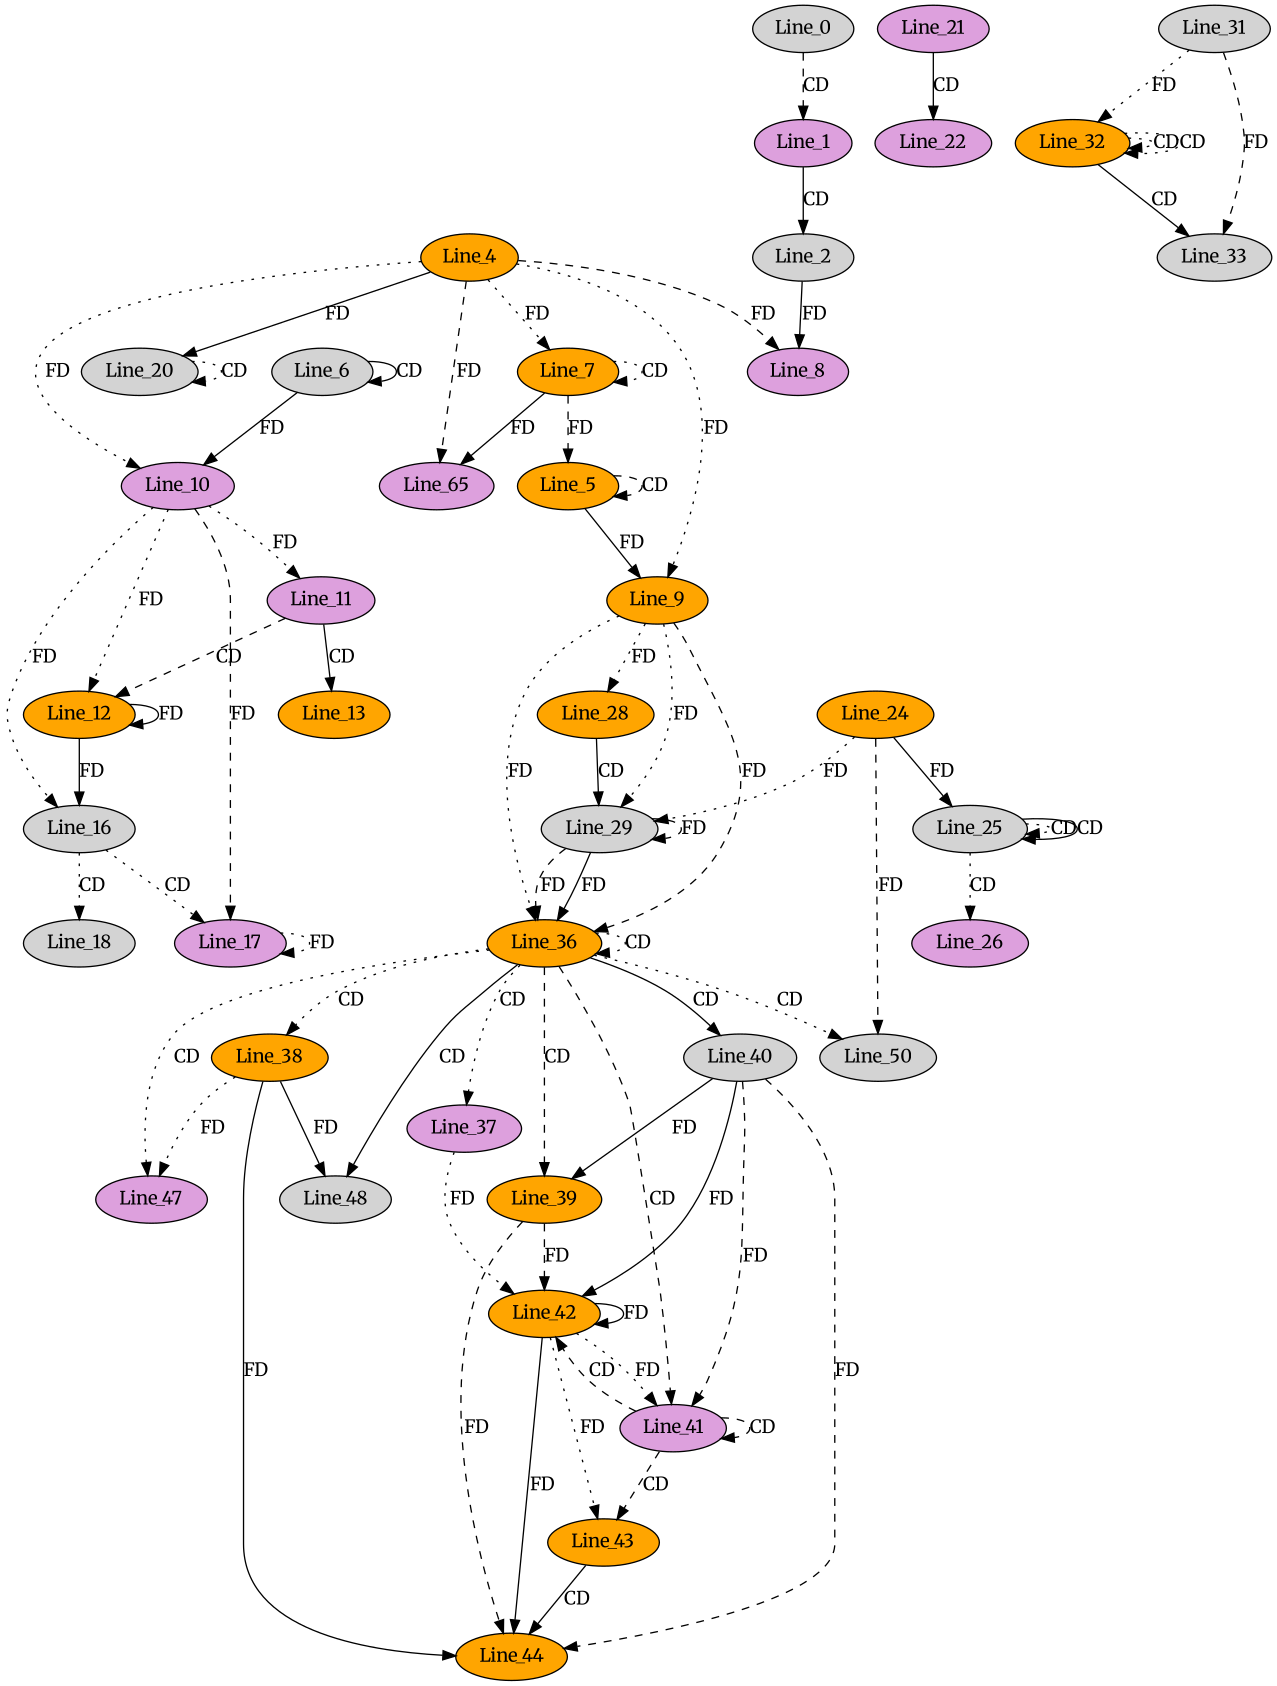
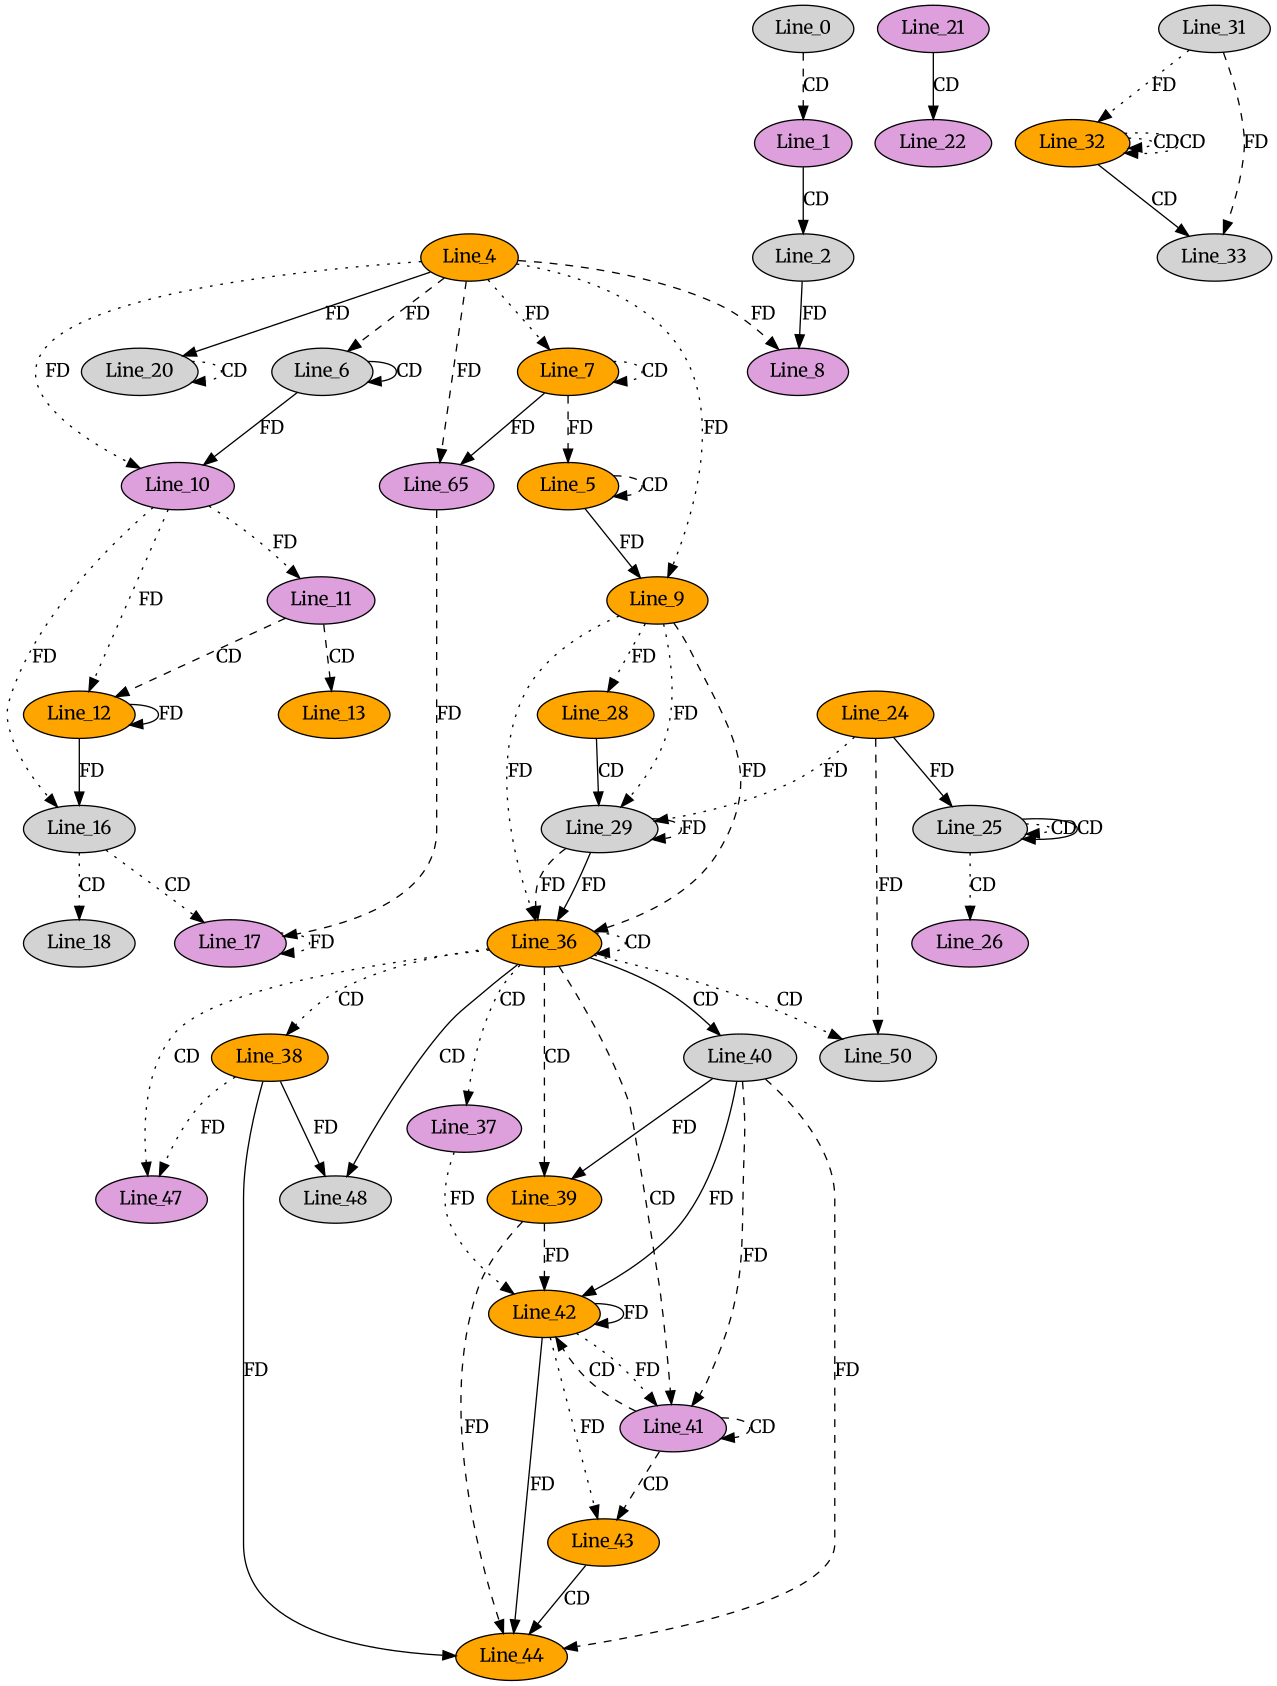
  digraph {
    fontname=Merriweather
    node [fillcolor=orange fontname=Merriweather style=filled]
    edge [fontname=Merriweather style=dotted]
    Line_1 [fillcolor=plum]
    Line_0 [fillcolor=lightgrey]
    Line_2 [fillcolor=lightgrey]
    Line_8 [fillcolor=plum]
    Line_5
    Line_9
    Line_28
    Line_29 [fillcolor=lightgrey]
    Line_36
    Line_4
    Line_6 [fillcolor=lightgrey]
    Line_7
    Line_10 [fillcolor=plum]
    n14 [fillcolor=plum label=Line_65]
    Line_20 [fillcolor=lightgrey]
    Line_11 [fillcolor=plum]
    Line_12
    Line_16 [fillcolor=lightgrey]
    Line_17 [fillcolor=plum]
    Line_50 [fillcolor=lightgrey]
    Line_37 [fillcolor=plum]
    Line_38
    Line_39
    Line_40 [fillcolor=lightgrey]
    Line_41 [fillcolor=plum]
    Line_47 [fillcolor=plum]
    Line_48 [fillcolor=lightgrey]
    Line_13
    Line_18 [fillcolor=lightgrey]
    Line_21 [fillcolor=plum]
    Line_22 [fillcolor=plum]
    Line_25 [fillcolor=lightgrey]
    Line_26 [fillcolor=plum]
    Line_24
    Line_32
    Line_33 [fillcolor=lightgrey]
    Line_31 [fillcolor=lightgrey]
    Line_42
    Line_44
    Line_43
    Line_1 -> Line_2 [label=CD style=solid]
    Line_0 -> Line_1 [label=CD style=dashed]
    Line_2 -> Line_8 [label=FD style=solid]
    Line_5 -> Line_5 [label=CD style=dashed]
    Line_5 -> Line_9 [label=FD style=solid]
    Line_9 -> Line_28 [label=FD]
    Line_9 -> Line_29 [label=FD]
    Line_9 -> Line_36 [label=FD]
    Line_9 -> Line_36 [label=FD style=dashed]
    Line_28 -> Line_29 [label=CD style=solid]
    Line_29 -> Line_29 [label=FD style=dashed]
    Line_29 -> Line_36 [label=FD style=solid]
    Line_29 -> Line_36 [label=FD style=dashed]
    Line_36 -> Line_36 [label=CD]
    Line_36 -> Line_50 [label=CD]
    Line_36 -> Line_37 [label=CD]
    Line_36 -> Line_38 [label=CD]
    Line_36 -> Line_39 [label=CD style=dashed]
    Line_36 -> Line_40 [label=CD style=solid]
    Line_36 -> Line_41 [label=CD style=dashed]
    Line_36 -> Line_47 [label=CD]
    Line_36 -> Line_48 [label=CD style=solid]
    Line_4 -> Line_8 [label=FD style=dashed]
    Line_4 -> Line_9 [label=FD]
+   Line_4 -> Line_6 [label=FD style=dashed]
    Line_4 -> Line_7 [label=FD]
    Line_4 -> Line_10 [label=FD]
    Line_4 -> n14 [label=FD style=dashed]
    Line_4 -> Line_20 [label=FD style=solid]
    Line_6 -> Line_6 [label=CD style=solid]
    Line_6 -> Line_10 [label=FD style=solid]
    Line_7 -> Line_5 [label=FD style=dashed]
    Line_7 -> Line_7 [label=CD]
    Line_7 -> n14 [label=FD style=solid]
    Line_10 -> Line_11 [label=FD]
    Line_10 -> Line_12 [label=FD]
    Line_10 -> Line_16 [label=FD]
-   Line_10 -> Line_17 [label=FD style=dashed]
+   n14 -> Line_17 [label=FD style=dashed]
    Line_20 -> Line_20 [label=CD]
    Line_11 -> Line_12 [label=CD style=dashed]
-   Line_11 -> Line_13 [label=CD style=solid]
+   Line_11 -> Line_13 [label=CD style=dashed]
    Line_12 -> Line_12 [label=FD style=solid]
    Line_12 -> Line_16 [label=FD style=solid]
    Line_16 -> Line_17 [label=CD]
    Line_16 -> Line_18 [label=CD]
    Line_17 -> Line_17 [label=FD]
    Line_37 -> Line_42 [label=FD]
    Line_38 -> Line_47 [label=FD]
    Line_38 -> Line_48 [label=FD style=solid]
    Line_38 -> Line_44 [label=FD style=solid]
    Line_39 -> Line_42 [label=FD style=dashed]
    Line_39 -> Line_44 [label=FD style=dashed]
    Line_40 -> Line_39 [label=FD style=solid]
    Line_40 -> Line_41 [label=FD style=dashed]
    Line_40 -> Line_42 [label=FD style=solid]
    Line_40 -> Line_44 [label=FD style=dashed]
    Line_41 -> Line_41 [label=CD style=dashed]
    Line_41 -> Line_42 [label=CD style=dashed]
    Line_41 -> Line_43 [label=CD style=dashed]
    Line_21 -> Line_22 [label=CD style=solid]
    Line_25 -> Line_25 [label=CD]
    Line_25 -> Line_25 [label=CD style=solid]
    Line_25 -> Line_26 [label=CD]
    Line_24 -> Line_29 [label=FD]
    Line_24 -> Line_50 [label=FD style=dashed]
    Line_24 -> Line_25 [label=FD style=solid]
    Line_32 -> Line_32 [label=CD]
    Line_32 -> Line_32 [label=CD]
    Line_32 -> Line_33 [label=CD style=solid]
    Line_31 -> Line_32 [label=FD]
    Line_31 -> Line_33 [label=FD style=dashed]
    Line_42 -> Line_41 [label=FD]
    Line_42 -> Line_42 [label=FD style=solid]
    Line_42 -> Line_44 [label=FD style=solid]
    Line_42 -> Line_43 [label=FD]
    Line_43 -> Line_44 [label=CD style=solid]
  }
